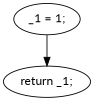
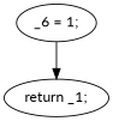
  digraph {
    fontname=Lato
    node [fontname=Lato]
-   n1 [label="_1 = 1;"]
+   n1 [label="_6 = 1;"]
    n2 [label="return _1;"]
    n1 -> n2 [color=black fontname=Lato]
  }
